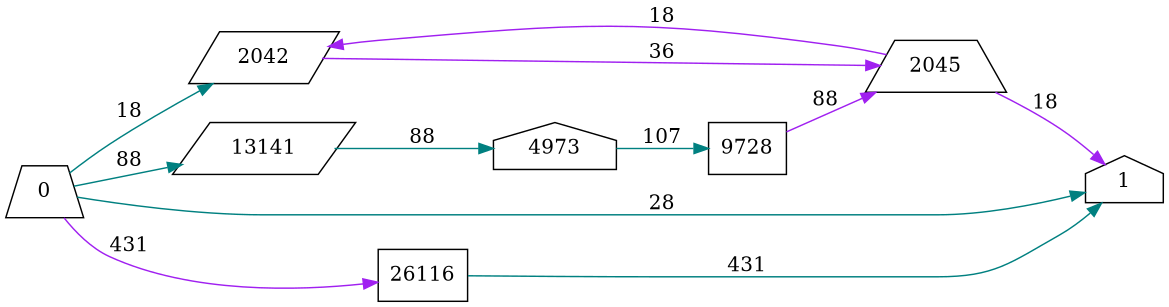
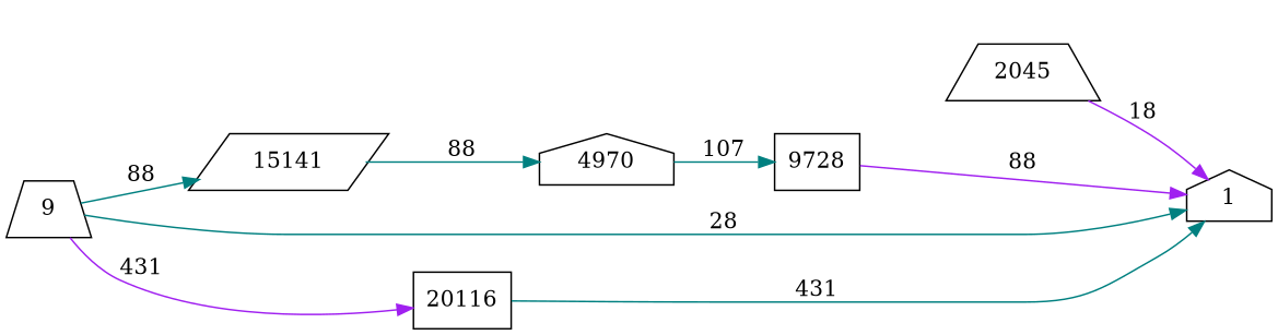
  digraph {
    rankdir=LR
    node [shape=parallelogram]
    edge [color=teal]
-   2042
    2045 [shape=trapezium]
    1 [shape=house]
-   4973 [shape=house]
+   4973 [shape=house label=4970]
    9728 [shape=box]
-   15141 [label=13141]
-   20116 [shape=box label=26116]
-   0 [shape=trapezium]
-   2042 -> 2045 [color=purple label=36]
-   2045 -> 2042 [color=purple label=18]
+   15141
+   20116 [shape=box]
+   0 [shape=trapezium label=9]
    2045 -> 1 [color=purple label=18]
    4973 -> 9728 [label=107]
-   9728 -> 2045 [color=purple label=88]
+   9728 -> 1 [color=purple label=88]
    15141 -> 4973 [label=88]
    20116 -> 1 [label=431]
-   0 -> 2042 [label=18]
    0 -> 1 [label=28]
    0 -> 15141 [label=88]
    0 -> 20116 [color=purple label=431]
  }
